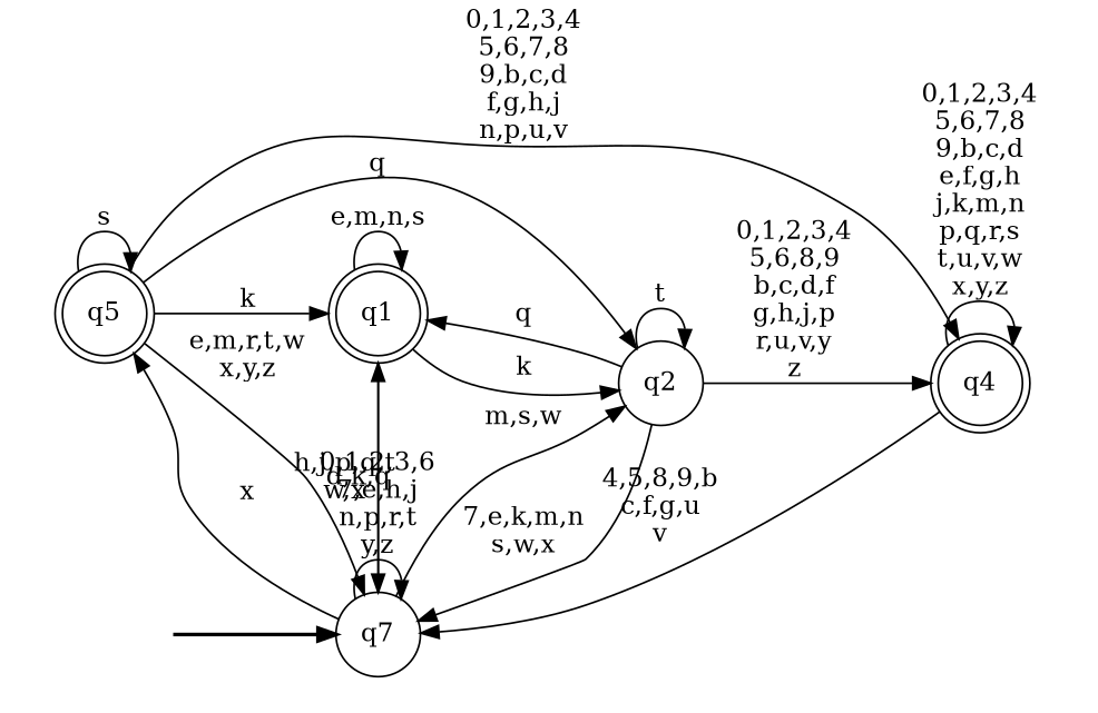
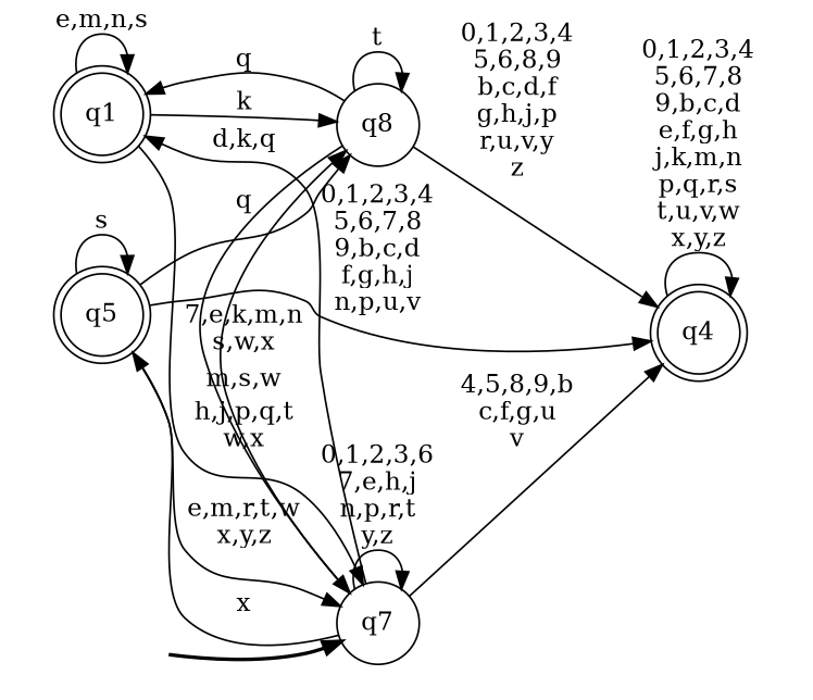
  digraph {
    rankdir=LR
    node [shape=doublecircle style=filled color=black fillcolor=white]
    __start0 [height=0 shape=none style=invis width=0 color="" fillcolor=""]
    n2 [label=q7 shape=circle]
    n3 [label=q1 style="rounded,filled"]
-   n4 [label=q2 shape=circle]
+   n4 [label=q8 shape=circle]
    n5 [label=q5 style="rounded,filled"]
    n6 [label=q4]
    subgraph cluster_1 {
      nodesep=0.15
      ranksep=0.15
      style=invis
      __start0
      n2
    }
    __start0 -> n2 [penwidth=2]
    n2 -> n2 [label="0,1,2,3,6\n7,e,h,j\nn,p,r,t\ny,z"]
    n2 -> n3 [label="d,k,q"]
    n2 -> n4 [label="m,s,w"]
    n2 -> n5 [label=x]
-   n6 -> n2 [label="4,5,8,9,b\nc,f,g,u\nv"]
+   n2 -> n6 [label="4,5,8,9,b\nc,f,g,u\nv"]
    n3 -> n2 [label="h,j,p,q,t\nw,x"]
    n3 -> n3 [label="e,m,n,s"]
    n3 -> n4 [label=k]
    n4 -> n2 [label="7,e,k,m,n\ns,w,x"]
    n4 -> n3 [label=q]
    n4 -> n4 [label=t]
    n4 -> n6 [label="0,1,2,3,4\n5,6,8,9\nb,c,d,f\ng,h,j,p\nr,u,v,y\nz"]
    n5 -> n2 [label="e,m,r,t,w\nx,y,z"]
-   n5 -> n3 [label=k]
    n5 -> n4 [label=q]
    n5 -> n5 [label=s]
    n5 -> n6 [label="0,1,2,3,4\n5,6,7,8\n9,b,c,d\nf,g,h,j\nn,p,u,v"]
    n6 -> n6 [label="0,1,2,3,4\n5,6,7,8\n9,b,c,d\ne,f,g,h\nj,k,m,n\np,q,r,s\nt,u,v,w\nx,y,z"]
  }
